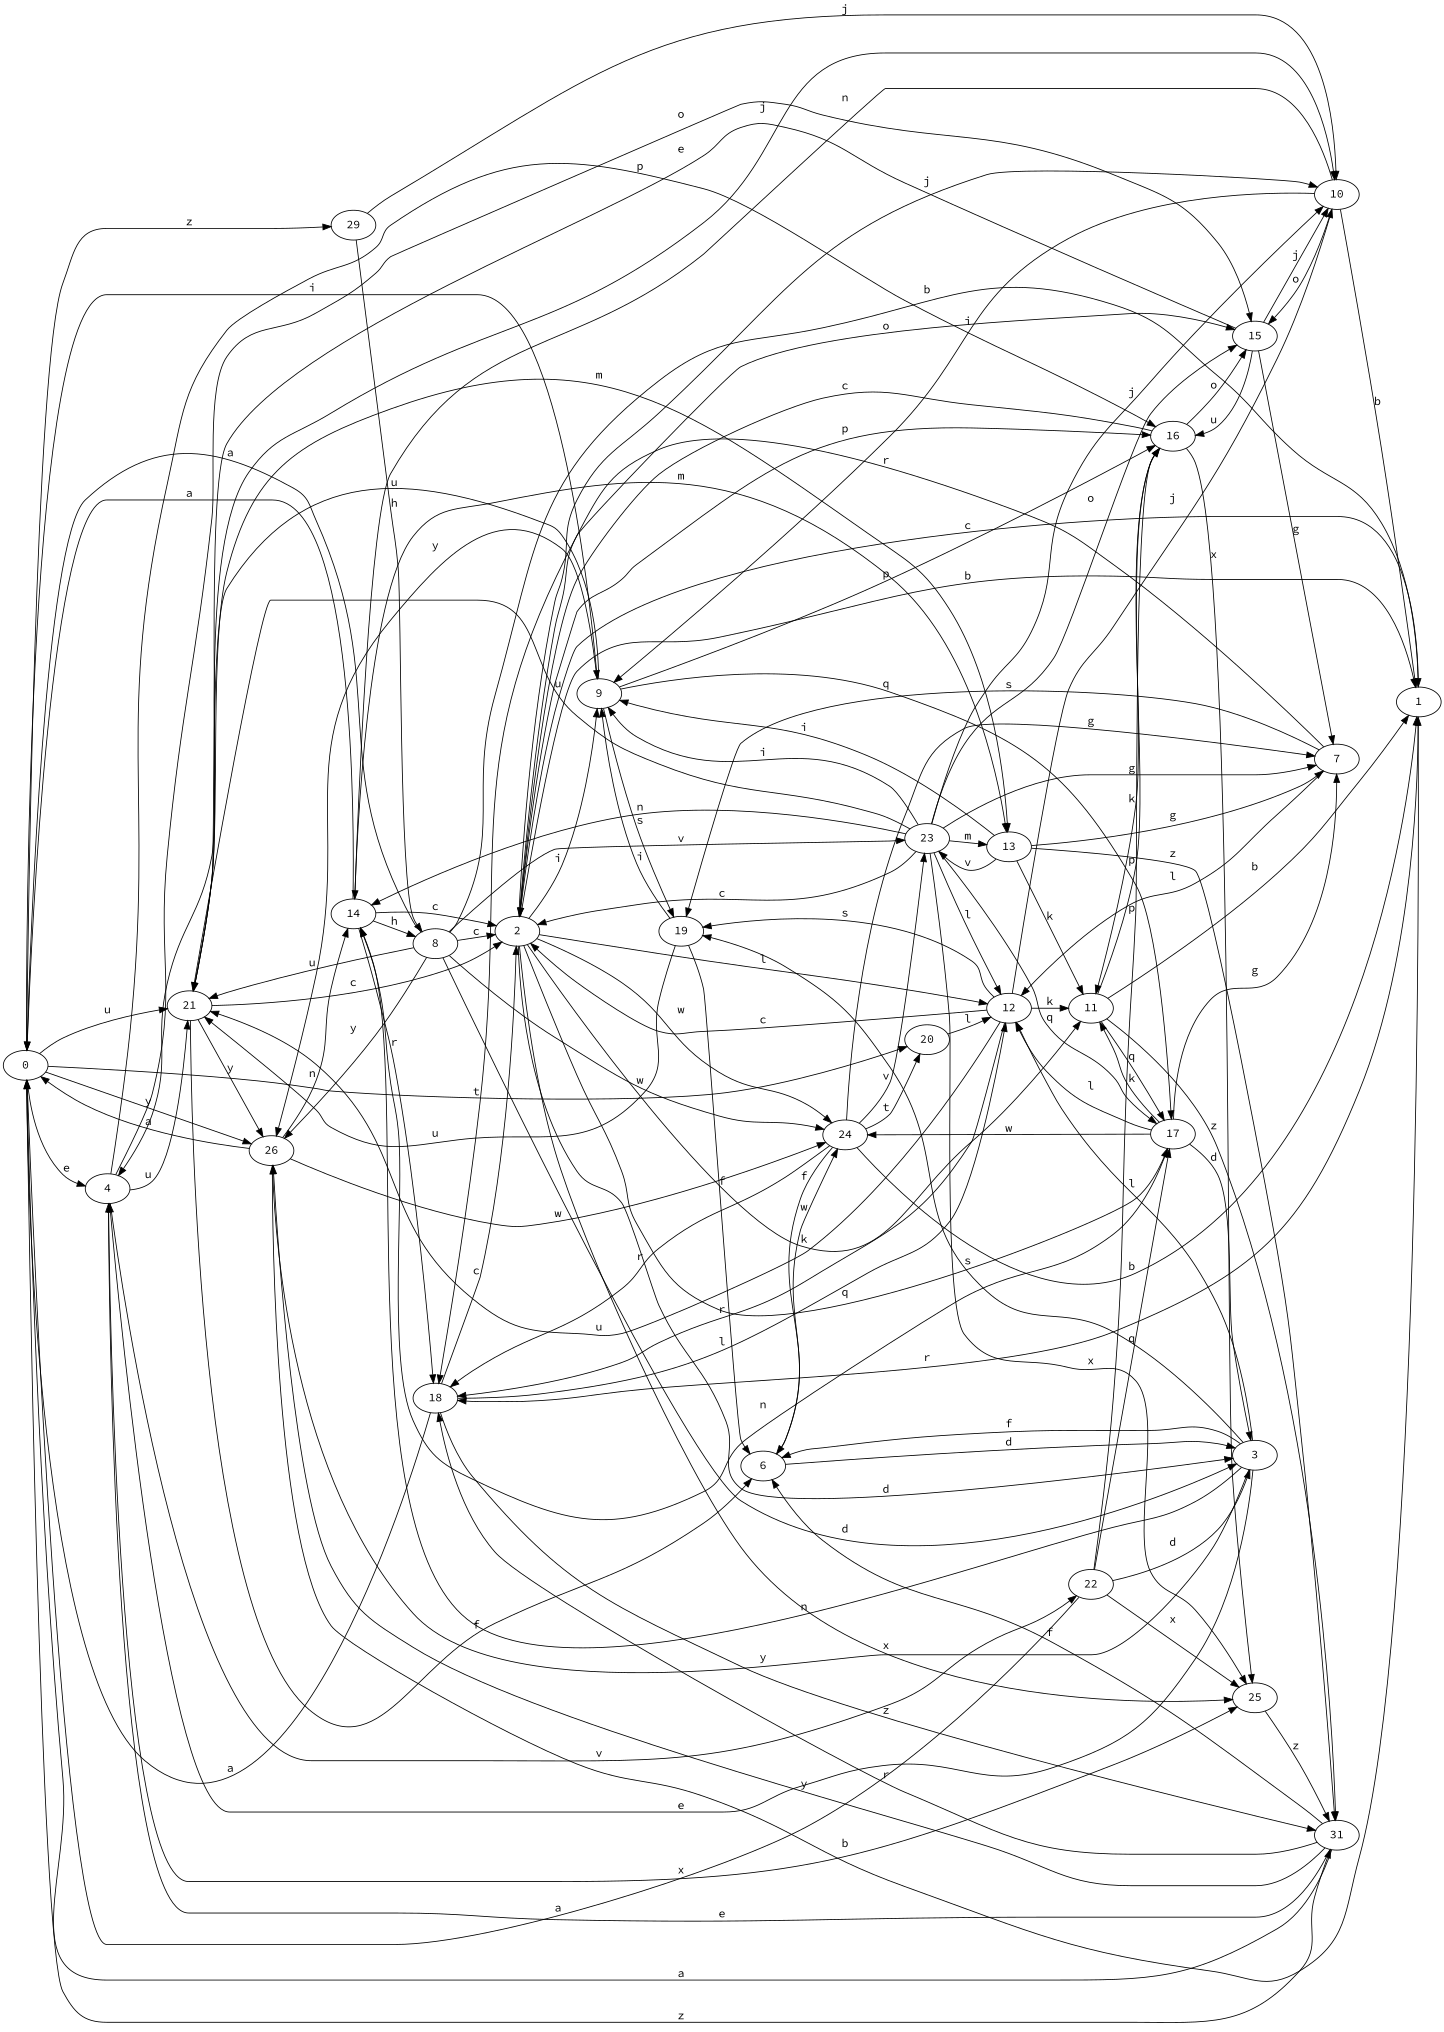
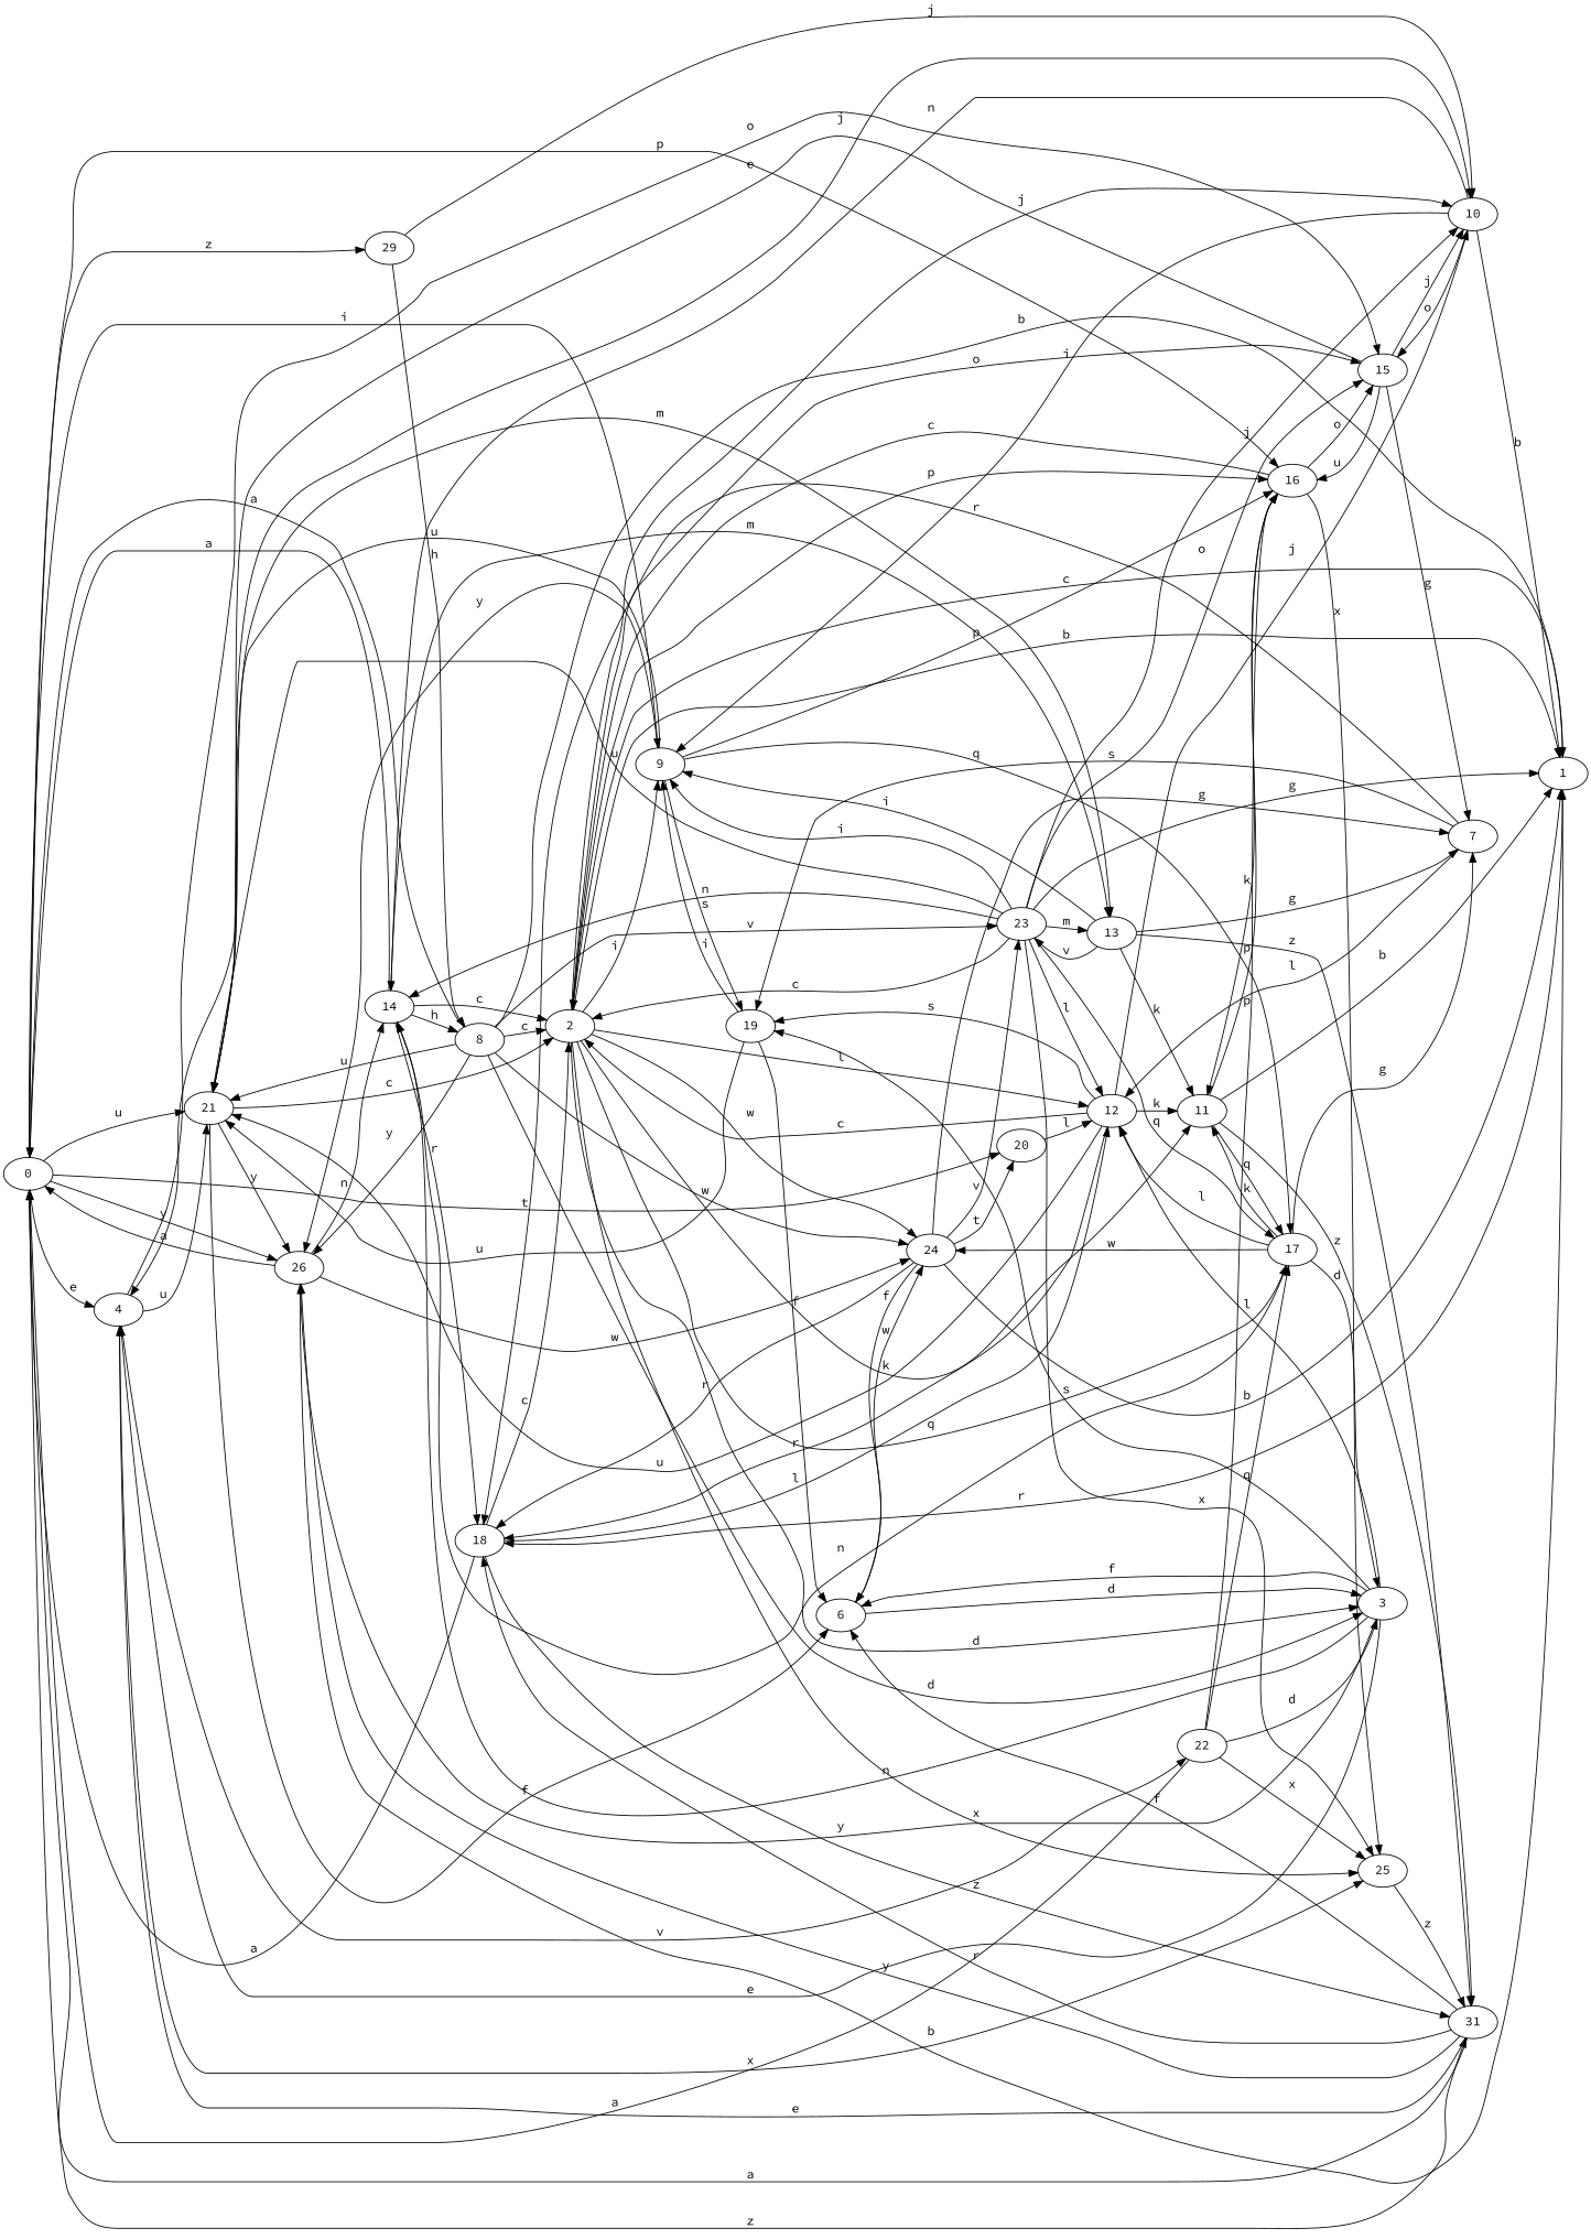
  strict digraph {
    fontname="Source Code Pro"
    rankdir=LR
    node [fontname="Source Code Pro"]
    edge [fontname="Source Code Pro"]
    0
    4
    9
    20
    21
    26
    29
    31
    15
    16
    25
    22
    17
    19
    12
    2
    10
    6
    13
    1
    24
    14
    8
    18
    3
    11
    7
    23
    0 -> 4 [label=e]
    0 -> 9 [label=i]
    0 -> 20 [label=t]
    0 -> 21 [label=u]
    0 -> 26 [label=y]
    0 -> 29 [label=z]
    0 -> 31 [label=z]
    4 -> 21 [label=u]
    4 -> 15 [label=o]
-   4 -> 16 [label=p]
+   0 -> 16 [label=p]
    4 -> 25 [label=x]
    4 -> 22 [label=v]
    9 -> 21 [label=u]
    9 -> 26 [label=y]
    9 -> 16 [label=p]
    9 -> 17 [label=q]
    9 -> 19 [label=s]
    20 -> 12 [label=l]
    21 -> 26 [label=y]
    21 -> 2 [label=c]
    21 -> 10 [label=j]
    21 -> 6 [label=f]
    21 -> 13 [label=m]
    26 -> 0 [label=a]
    26 -> 1 [label=b]
    26 -> 24 [label=w]
    26 -> 14 [label=n]
    29 -> 10 [label=j]
    29 -> 8 [label=h]
    31 -> 0 [label=a]
    31 -> 4 [label=e]
    31 -> 26 [label=y]
    31 -> 6 [label=f]
    31 -> 18 [label=r]
    15 -> 4 [label=e]
    15 -> 16 [label=u]
    15 -> 10 [label=j]
    15 -> 7 [label=g]
    16 -> 15 [label=o]
    16 -> 25 [label=x]
    16 -> 2 [label=c]
    16 -> 11 [label=k]
    25 -> 31 [label=z]
    22 -> 0 [label=a]
    22 -> 16 [label=p]
    22 -> 25 [label=x]
    22 -> 17 [label=q]
    22 -> 3 [label=d]
    17 -> 12 [label=l]
    17 -> 24 [label=w]
    17 -> 14 [label=n]
    17 -> 3 [label=d]
    17 -> 11 [label=k]
    17 -> 7 [label=g]
    19 -> 9 [label=i]
    19 -> 21 [label=u]
    19 -> 6 [label=f]
    12 -> 21 [label=u]
    12 -> 19 [label=s]
    12 -> 2 [label=c]
    12 -> 10 [label=j]
    12 -> 18 [label=r]
    12 -> 11 [label=k]
    2 -> 9 [label=i]
    2 -> 15 [label=o]
    2 -> 16 [label=p]
    2 -> 25 [label=x]
    2 -> 17 [label=q]
    2 -> 12 [label=l]
    2 -> 10 [label=j]
    2 -> 1 [label=b]
    2 -> 24 [label=w]
    2 -> 3 [label=d]
    2 -> 11 [label=k]
    10 -> 9 [label=i]
    10 -> 15 [label=o]
    10 -> 1 [label=b]
    10 -> 14 [label=n]
    6 -> 24 [label=w]
    6 -> 3 [label=d]
    13 -> 9 [label=i]
    13 -> 31 [label=z]
    13 -> 11 [label=k]
    13 -> 7 [label=g]
    13 -> 23 [label=v]
    1 -> 2 [label=c]
    1 -> 18 [label=r]
    24 -> 20 [label=t]
    24 -> 6 [label=f]
    24 -> 1 [label=b]
    24 -> 18 [label=r]
    24 -> 7 [label=g]
    24 -> 23 [label=v]
    14 -> 0 [label=a]
    14 -> 2 [label=c]
    14 -> 13 [label=m]
    14 -> 8 [label=h]
    14 -> 18 [label=r]
    8 -> 0 [label=a]
    8 -> 21 [label=u]
    8 -> 26 [label=y]
    8 -> 2 [label=c]
    8 -> 1 [label=b]
    8 -> 24 [label=w]
    8 -> 3 [label=d]
    8 -> 23 [label=v]
    18 -> 0 [label=a]
    18 -> 31 [label=z]
    18 -> 12 [label=l]
    18 -> 2 [label=c]
    3 -> 4 [label=e]
    3 -> 26 [label=y]
    3 -> 19 [label=s]
    3 -> 12 [label=l]
    3 -> 6 [label=f]
    3 -> 14 [label=n]
    11 -> 31 [label=z]
    11 -> 16 [label=p]
    11 -> 17 [label=q]
    11 -> 1 [label=b]
    7 -> 19 [label=s]
    7 -> 12 [label=l]
    7 -> 18 [label=r]
    23 -> 9 [label=i]
    23 -> 21 [label=u]
    23 -> 15 [label=o]
    23 -> 25 [label=x]
    23 -> 17 [label=q]
    23 -> 12 [label=l]
    23 -> 2 [label=c]
    23 -> 10 [label=j]
    23 -> 13 [label=m]
    23 -> 14 [label=n]
-   23 -> 7 [label=g]
+   23 -> 1 [label=g]
  }
